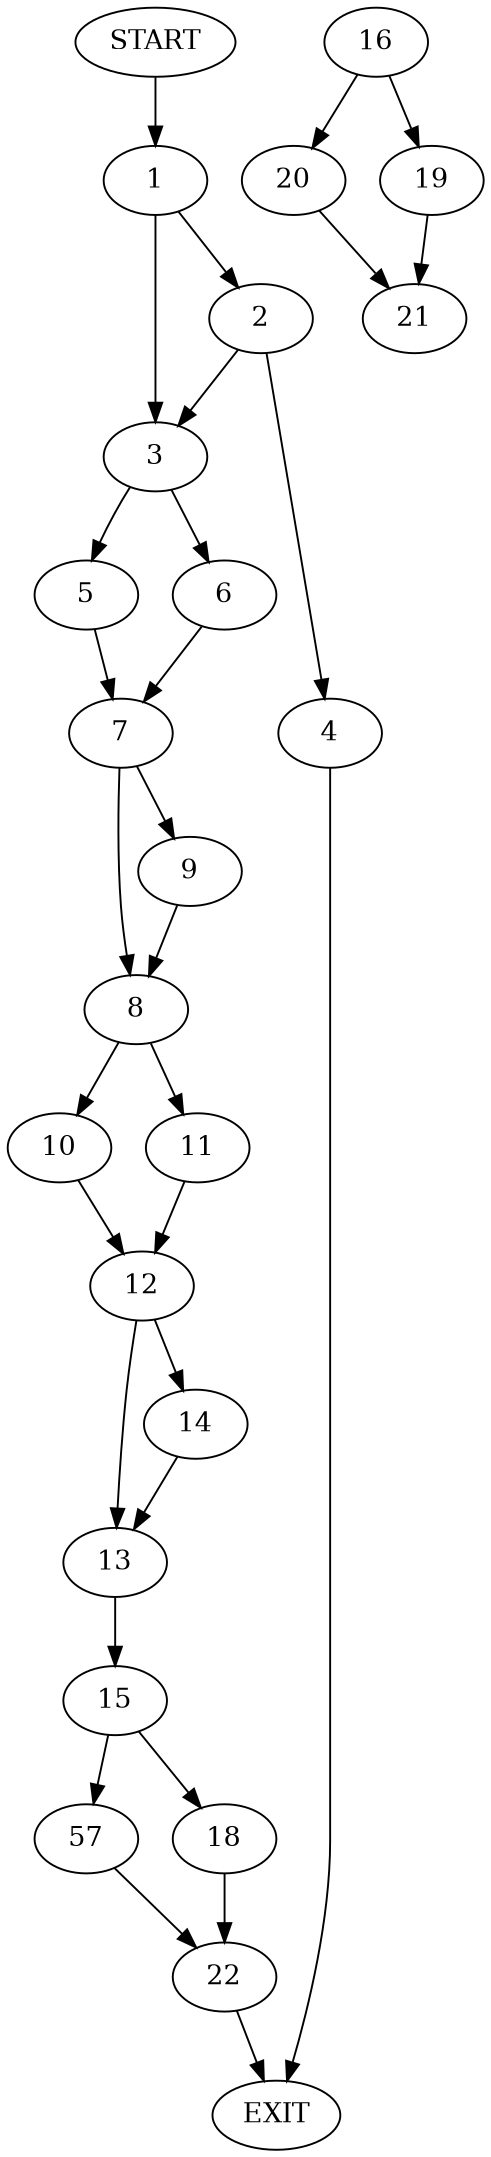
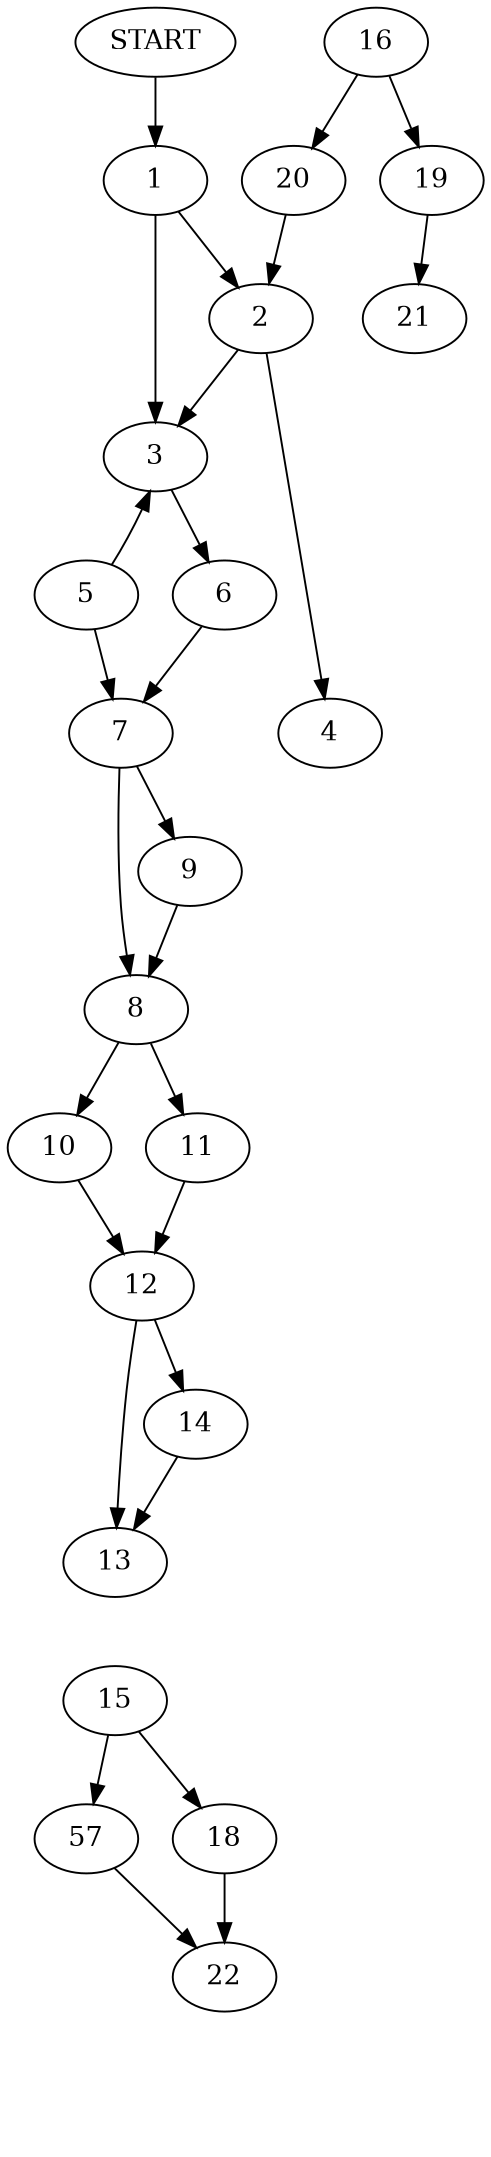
  digraph {
    n1 [label=START]
    1
    2
    3
-   n5 [label=EXIT]
    4
    5
    6
    7
    8
    9
    10
    11
    12
    13
    14
    15
    n18 [label=57]
    18
    16
    19
    20
    22
    21
    n1 -> 1
    1 -> 2
    1 -> 3
    2 -> 3
    2 -> 4
-   3 -> 5
+   5 -> 3
    3 -> 6
-   4 -> n5
    5 -> 7
    6 -> 7
    7 -> 8
    7 -> 9
    8 -> 10
    8 -> 11
    9 -> 8
    10 -> 12
    11 -> 12
    12 -> 13
    12 -> 14
-   13 -> 15
    14 -> 13
    15 -> n18
    15 -> 18
    n18 -> 22
    18 -> 22
    16 -> 19
    16 -> 20
    19 -> 21
-   20 -> 21
-   22 -> n5
+   20 -> 2
  }
